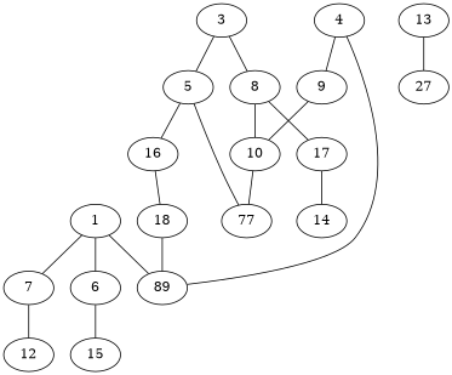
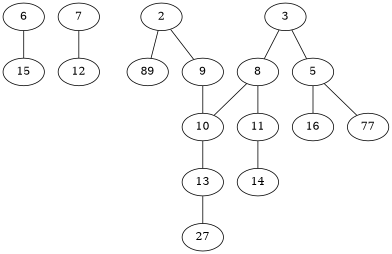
  graph {
-   1
    6
    7
    n4 [label=89]
    15
    12
    3
    5
    8
-   4
+   4 [label=2]
    9
    16
    n13 [label=77]
    10
-   11 [label=17]
-   18
+   11
    13
    14
    n19 [label=27]
-   1 -- 6
-   1 -- 7
-   1 -- n4
    6 -- 15
    7 -- 12
    3 -- 5
    3 -- 8
    5 -- 16
    5 -- n13
    8 -- 10
    8 -- 11
    4 -- n4
    4 -- 9
    9 -- 10
-   16 -- 18
-   10 -- n13
+   10 -- 13
    11 -- 14
-   18 -- n4
    13 -- n19
  }
